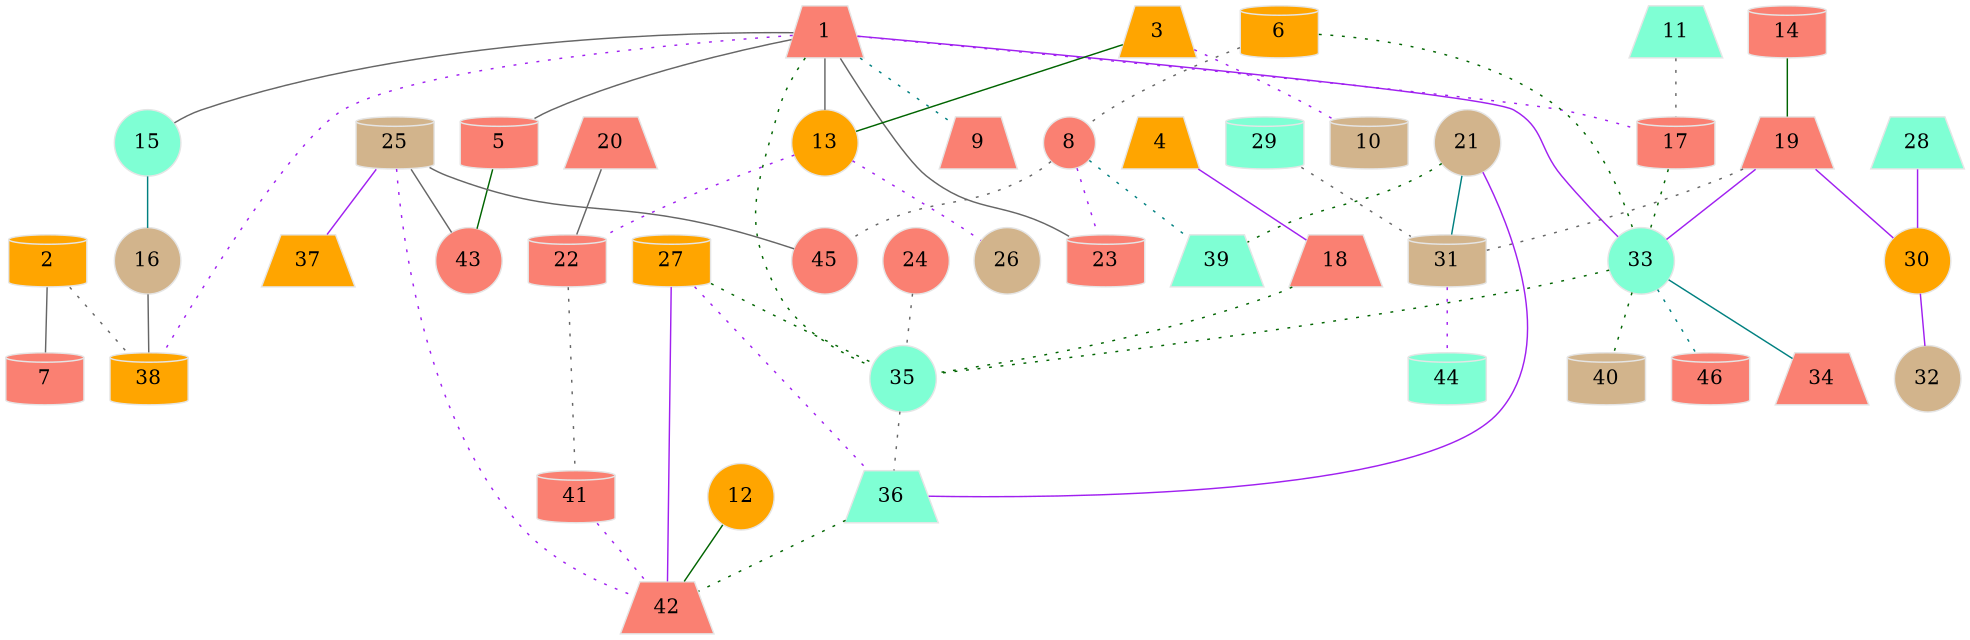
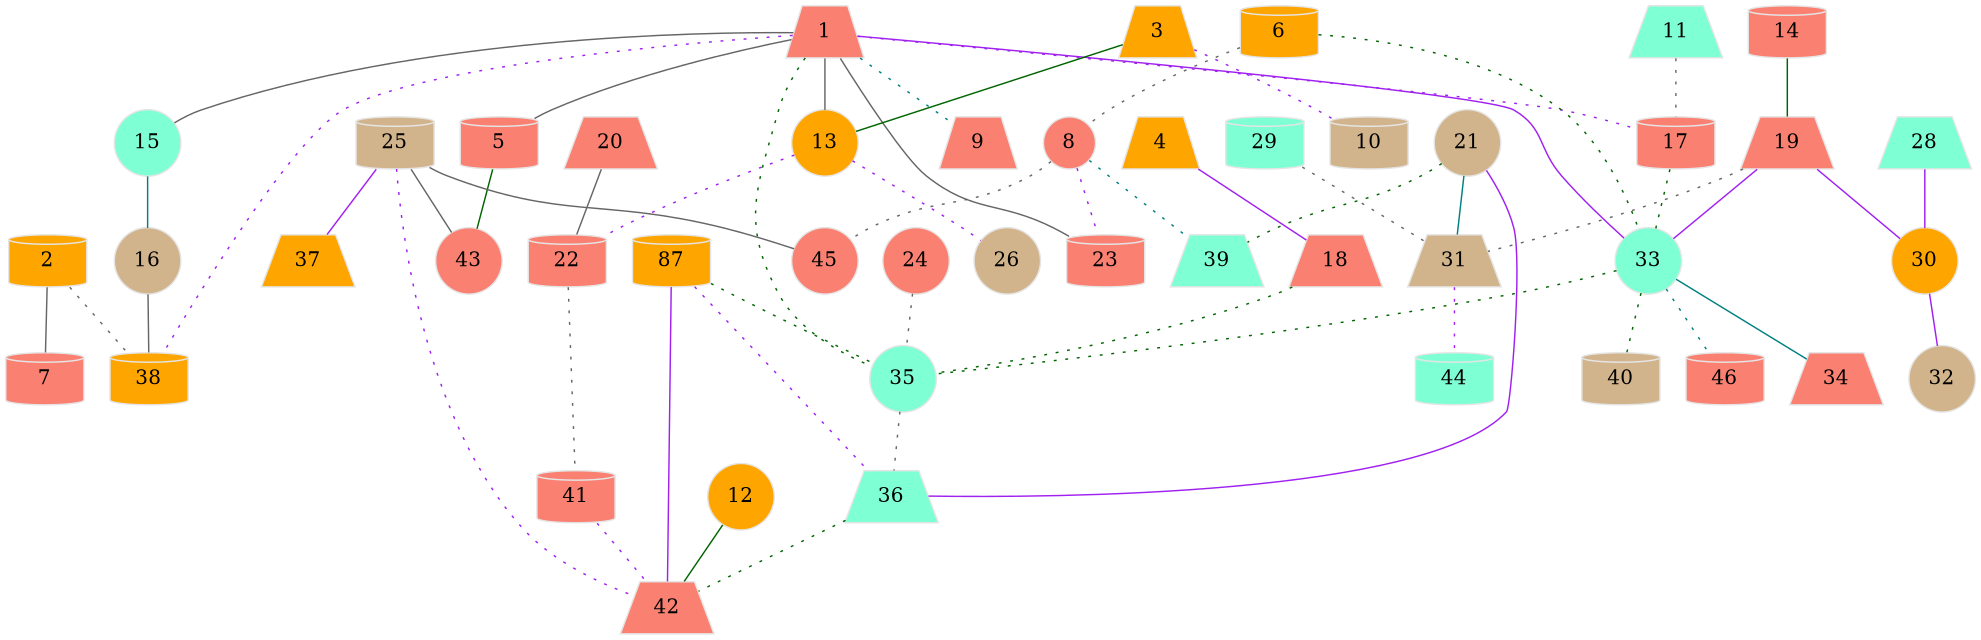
  graph {
    node [color=gray90 fillcolor=salmon shape=cylinder style=filled]
    edge [color=purple style=dotted weight=1.0]
    1 [shape=trapezium]
    5
    9 [shape=trapezium]
    13 [fillcolor=orange shape=circle]
    15 [fillcolor=aquamarine shape=circle]
    17
    23
    33 [fillcolor=aquamarine shape=circle]
    35 [fillcolor=aquamarine shape=circle]
    38 [fillcolor=orange]
    43 [shape=circle]
    22
    26 [fillcolor=tan shape=circle]
    16 [fillcolor=tan shape=circle]
    34 [shape=trapezium]
    40 [fillcolor=tan]
    46
    36 [fillcolor=aquamarine shape=trapezium]
    2 [fillcolor=orange]
    7
    3 [fillcolor=orange shape=trapezium]
    10 [fillcolor=tan]
    4 [fillcolor=orange shape=trapezium]
    18 [shape=trapezium]
    6 [fillcolor=orange]
    8 [shape=circle]
    39 [fillcolor=aquamarine shape=trapezium]
    45 [shape=circle]
    11 [fillcolor=aquamarine shape=trapezium]
    12 [fillcolor=orange shape=circle]
    42 [shape=trapezium]
    41
    19 [shape=trapezium]
    14
    30 [fillcolor=orange shape=circle]
-   31 [fillcolor=tan]
+   31 [fillcolor=tan shape=trapezium]
    32 [fillcolor=tan shape=circle]
    44 [fillcolor=aquamarine]
    20 [shape=trapezium]
    21 [fillcolor=tan shape=circle]
    24 [shape=circle]
    25 [fillcolor=tan]
    37 [fillcolor=orange shape=trapezium]
-   27 [fillcolor=orange]
+   27 [fillcolor=orange label=87]
    28 [fillcolor=aquamarine shape=trapezium]
    29 [fillcolor=aquamarine]
    1 -- 5 [color=gray40 style=solid]
    1 -- 9 [color=teal]
    1 -- 13 [color=gray40 style=solid]
    1 -- 15 [color=gray40 style=solid]
    1 -- 17
    1 -- 23 [color=gray40 style=solid]
    1 -- 33 [style=solid]
    1 -- 35 [color=darkgreen]
    1 -- 38
    5 -- 43 [color=darkgreen style=solid]
    13 -- 22
    13 -- 26
    15 -- 16 [color=teal style=solid]
    17 -- 33 [color=darkgreen]
    33 -- 35 [color=darkgreen]
    33 -- 34 [color=teal style=solid]
    33 -- 40 [color=darkgreen]
    33 -- 46 [color=teal]
    35 -- 36 [color=gray40]
    22 -- 41 [color=gray40]
    16 -- 38 [color=gray40 style=solid]
    36 -- 42 [color=darkgreen]
    2 -- 38 [color=gray40]
    2 -- 7 [color=gray40 style=solid]
    3 -- 13 [color=darkgreen style=solid]
    3 -- 10
    4 -- 18 [style=solid]
    18 -- 35 [color=darkgreen]
    6 -- 33 [color=darkgreen]
    6 -- 8 [color=gray40]
    8 -- 23
    8 -- 39 [color=teal]
    8 -- 45 [color=gray40]
    11 -- 17 [color=gray40]
    12 -- 42 [color=darkgreen style=solid]
    41 -- 42
    19 -- 33 [style=solid]
    19 -- 30 [style=solid]
    19 -- 31 [color=gray40]
    14 -- 19 [color=darkgreen style=solid]
    30 -- 32 [style=solid]
    31 -- 44
    20 -- 22 [color=gray40 style=solid]
    21 -- 36 [style=solid]
    21 -- 39 [color=darkgreen]
    21 -- 31 [color=teal style=solid]
    24 -- 35 [color=gray40]
    25 -- 43 [color=gray40 style=solid]
    25 -- 45 [color=gray40 style=solid]
    25 -- 42
    25 -- 37 [style=solid]
    27 -- 35 [color=darkgreen]
    27 -- 36
    27 -- 42 [style=solid]
    28 -- 30 [style=solid]
    29 -- 31 [color=gray40]
  }
